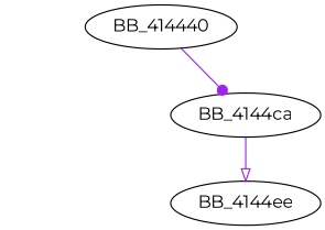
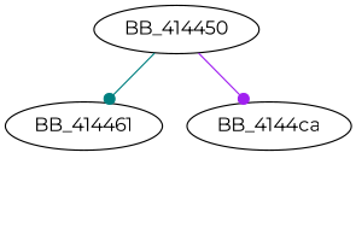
  digraph {
    fontname=Montserrat
    node [fontname=Montserrat]
    edge [arrowhead=dot color=purple fontname=Montserrat]
-   BB_414450 [label=BB_414440]
+   BB_414450
+   BB_414461
    BB_4144ca
-   BB_4144ee
+   BB_414450 -> BB_414461 [color=teal]
    BB_414450 -> BB_4144ca
-   BB_4144ca -> BB_4144ee [arrowhead=onormal]
  }
